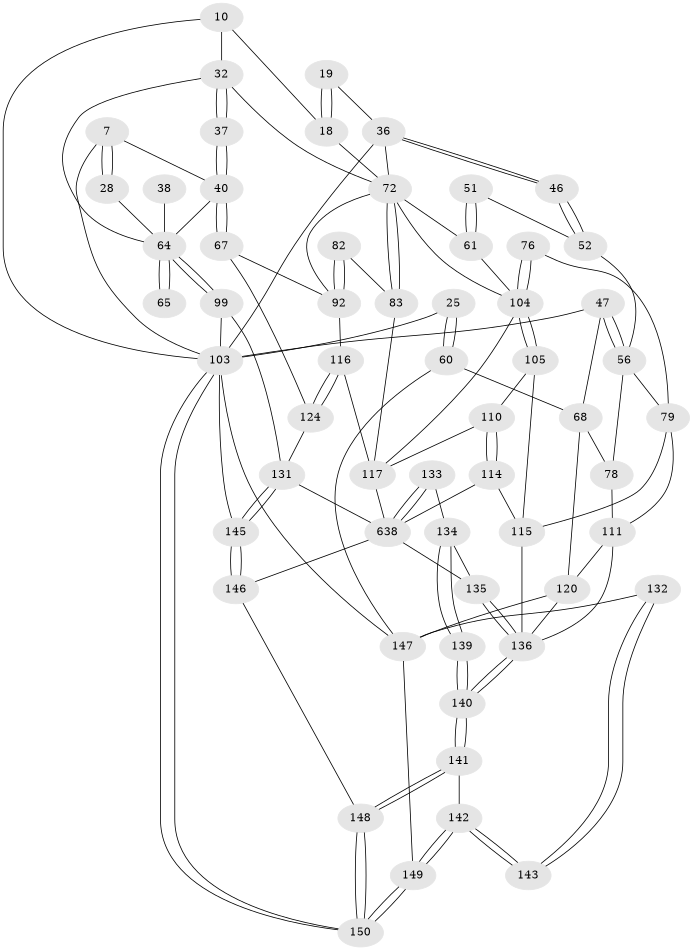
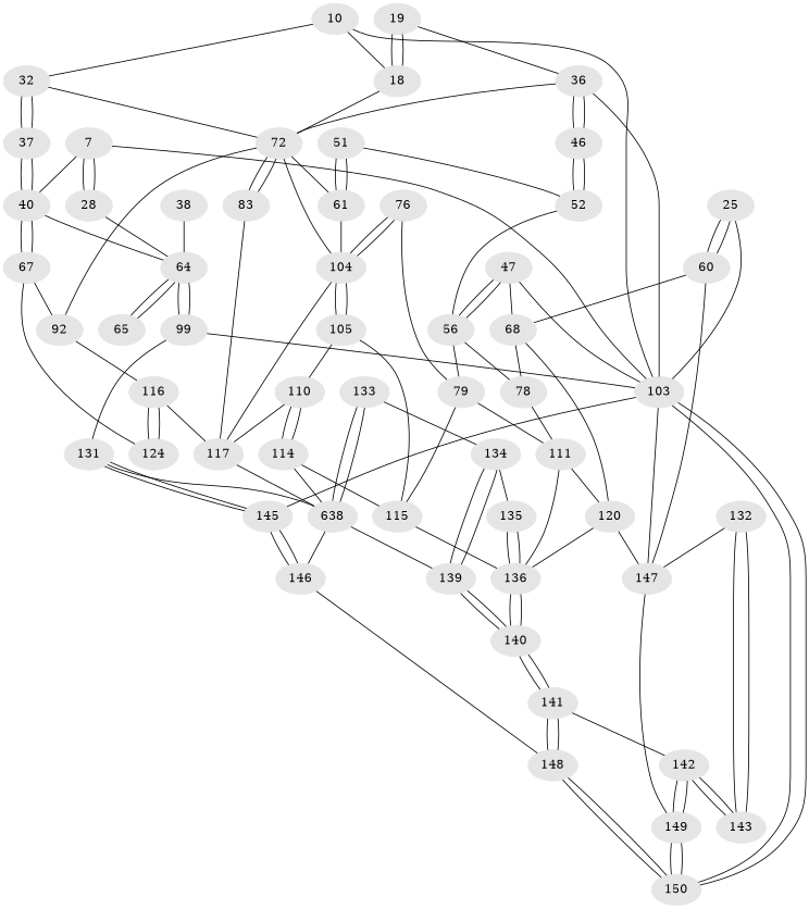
  graph {
    node [color=gray90 style=filled]
    7 [super="+1+2"]
    28
    103 [super="+17+98+34"]
    40
    64 [super="+29+53"]
    32 [super="+8+9+26"]
    72 [super="+71"]
    37
    147 [super="+102+130"]
    145
    150
    10 [super="+6"]
    18 [super="+11"]
    n14 [label=19]
    36 [super="+35+20"]
    46
    61 [super="+49+50"]
    104 [super="+91+75"]
    92 [super="+69+70"]
    83
    25 [super="+24+23"]
    60 [super="+59+44"]
    68 [super="+43+58"]
    65
    99
    52
    67 [super="+66"]
    38
    124 [super="+96"]
    47 [super="+41"]
    56 [super="+55"]
    78 [super="+57"]
    79 [super="+77"]
    120 [super="+112+84+73+74"]
    51
    111 [super="+80+81"]
    115 [super="+106+107"]
    149
    117 [super="+109+94"]
    105
    131 [super="+125+100"]
    116 [super="+97"]
    136 [super="+119+118+123"]
    76
-   82
    n46 [label=638 super="+137+121+122"]
    146
    110 [super="+108"]
    114
    140
    139
    132
    143
    133
    134
    135
    141
    148
    142
    7 -- 28 [weight=2]
    7 -- 28
    7 -- 103 [weight=2]
    7 -- 40
    28 -- 64
    103 -- 147
    103 -- 145
    103 -- 150
    103 -- 150
    40 -- 64
    40 -- 67
    40 -- 67
    64 -- 65 [weight=2]
    64 -- 65
    64 -- 99
    64 -- 99
-   32 -- 64
    32 -- 72
    32 -- 37 [weight=2]
    32 -- 37
    72 -- 61
    72 -- 104 [weight=2]
    72 -- 92
    72 -- 83
    72 -- 83
    37 -- 40
    37 -- 40
    147 -- 149
    145 -- 146
    145 -- 146
    10 -- 103
    10 -- 32
    10 -- 18
    18 -- 72
    n14 -- 18 [weight=2]
    n14 -- 18
    n14 -- 36
    36 -- 103 [weight=3]
    36 -- 72
    36 -- 46
    36 -- 46
    46 -- 52
    46 -- 52
    61 -- 104 [weight=2]
    104 -- 117
    104 -- 105
    104 -- 105
    92 -- 116
    83 -- 117
    25 -- 103 [weight=3]
    25 -- 60 [weight=2]
    25 -- 60
    60 -- 147
    60 -- 68 [weight=2]
    68 -- 78
    68 -- 120 [weight=2]
    99 -- 103
    99 -- 131
    52 -- 56
    67 -- 92
    67 -- 124
    38 -- 64 [weight=3]
-   124 -- 131 [weight=2]
    47 -- 103
    47 -- 68
    47 -- 56
    47 -- 56
    56 -- 78 [weight=2]
    56 -- 79
    78 -- 111
    79 -- 111
    79 -- 115
    120 -- 147 [weight=3]
    120 -- 136
    51 -- 61 [weight=2]
    51 -- 61
    51 -- 52
    111 -- 120 [weight=2]
    111 -- 136
    115 -- 136 [weight=2]
    149 -- 150
    149 -- 150
    117 -- n46
    105 -- 115
    105 -- 110
    131 -- 145
    131 -- 145
    131 -- n46
    116 -- 124 [weight=2]
    116 -- 124
    116 -- 117 [weight=2]
    136 -- 140
    136 -- 140
    76 -- 104 [weight=2]
    76 -- 104
    76 -- 79
-   82 -- 92 [weight=2]
-   82 -- 92
-   82 -- 83
    n46 -- 146
-   n46 -- 135
+   n46 -- 139
    146 -- 148
    110 -- 117 [weight=2]
    110 -- 114
    110 -- 114
    114 -- 115
    114 -- n46
    140 -- 141
    140 -- 141
    139 -- 140
    139 -- 140
    132 -- 147 [weight=2]
    132 -- 143
    132 -- 143
    133 -- n46 [weight=2]
    133 -- n46
    133 -- 134
    134 -- 139
    134 -- 139
    134 -- 135
    135 -- 136 [weight=2]
    135 -- 136
    141 -- 148
    141 -- 148
    141 -- 142
    148 -- 150
    148 -- 150
    142 -- 149
    142 -- 149
    142 -- 143
    142 -- 143
  }
